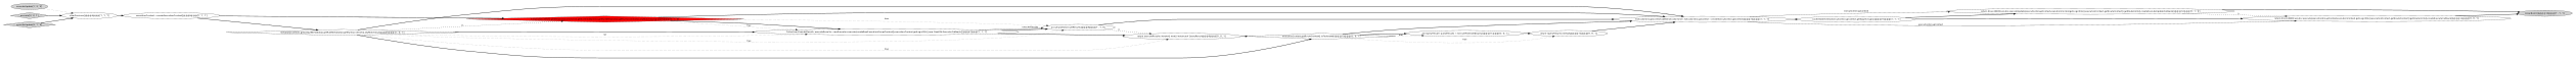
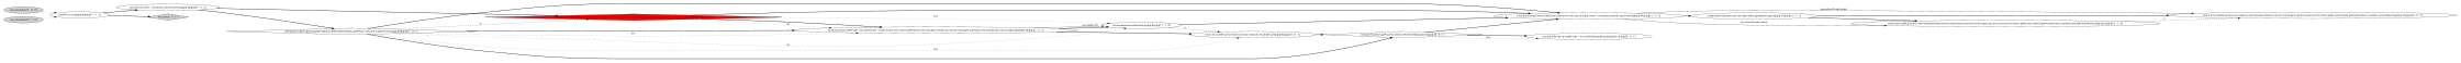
  digraph {
    fontname=Roboto
    rankdir=LR
    node [fillcolor=white fontname=Roboto shape=ellipse style=filled]
    edge [fontname=Roboto style=bold]
    n1 [label="Collection<ExecuteResult> executeResults = rawExecutor.execute(createRawExecutionGroupContext(),executionContext.getLogicSQL(),new RawSQLExecutorCallback())@@@7@@@['1', '1', '1']"]
    n2 [label="return executeResults.iterator().next() instanceof QueryResult@@@8@@@['0', '0', '1']"]
    n3 [label="accumulate(executeResults)@@@8@@@['1', '1', '0']"]
    n4 [label="executionContext.getRouteContext().isFederated()@@@10@@@['0', '0', '1']" shape=diamond]
    n5 [label="ExecutionGroupContext<JDBCExecutionUnit> executionGroupContext = createExecutionGroupContext()@@@14@@@['1', '1', '1']"]
    n6 [label="List<QueryResult> queryResults = executeFederatedQuery()@@@11@@@['0', '0', '1']"]
-   n7 [label="return !queryResults.isEmpty()@@@12@@@['0', '0', '1']"]
    n8 [label="cacheStatements(executionGroupContext.getInputGroups())@@@15@@@['1', '1', '1']"]
    n9 [label="return driverJDBCExecutor.executeUpdate(executionGroupContext,executionContext.getLogicSQL(),executionContext.getRouteContext().getRouteUnits(),createExecuteUpdateCallback())@@@12@@@['1', '1', '0']"]
    n10 [label="return driverJDBCExecutor.execute(executionGroupContext,executionContext.getLogicSQL(),executionContext.getRouteContext().getRouteUnits(),createExecuteCallback())@@@16@@@['0', '0', '1']"]
-   n11 [fillcolor=lightgray label="{clearBatch()}@@@18@@@['1', '1', '1']"]
    n12 [label="executionContext = createExecutionContext()@@@5@@@['1', '1', '1']"]
    n13 [fillcolor=red label="metaDataContexts.getMetaData(connection.getSchemaName()).getRuleMetaData().getRules().stream().anyMatch(null)@@@6@@@['0', '1', '0']" shape=diamond]
    n14 [label="metaDataContexts.getDefaultMetaData().getRuleMetaData().getRules().stream().anyMatch(null)@@@6@@@['1', '0', '1']" shape=diamond]
    n15 [fillcolor=lightgray label="executeUpdate['1', '0', '0']"]
    n16 [label="clearPrevious()@@@4@@@['1', '1', '1']"]
    n17 [fillcolor=lightgray label="execute['0', '0', '1']" shape=diamond]
-   n18 [fillcolor=lightgray label="executeUpdate['0', '1', '0']" shape=diamond]
+   n18 [fillcolor=lightgray label="executeUpdate['0', '1', '0']"]
    n1 -> n2
    n1 -> n3 [label=executeResults style=solid]
    n1 -> n3
    n2 -> n4
    n3 -> n2 [label=0 style=dashed]
    n3 -> n5
    n4 -> n5
    n4 -> n6 [label=true style=dotted]
    n4 -> n6
-   n4 -> n7 [label=true style=dotted]
    n5 -> n8
    n5 -> n9 [label=executionGroupContext style=solid]
    n5 -> n10 [label=executionGroupContext style=solid]
-   n6 -> n7
-   n7 -> n5
    n8 -> n9
    n8 -> n10
    n9 -> n10 [label=0 style=dashed]
-   n9 -> n11
-   n10 -> n11
    n12 -> n13
    n12 -> n14
    n13 -> n1
    n13 -> n1 [label=true style=dotted]
    n13 -> n3 [label=true style=dotted]
    n13 -> n5
    n14 -> n1
    n14 -> n1 [label=true style=dotted]
    n14 -> n2 [label=true style=dotted]
    n14 -> n3 [label=true style=dotted]
    n14 -> n4
    n14 -> n5
    n14 -> n13 [label=0 style=dashed]
    n15 -> n16 [style=dotted]
    n16 -> n12
-   n17 -> n16
-   n18 -> n16
+   n16 -> n17
+   n18 -> n16 [style=dotted]
  }
